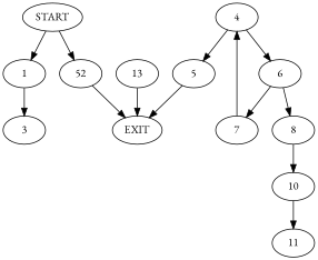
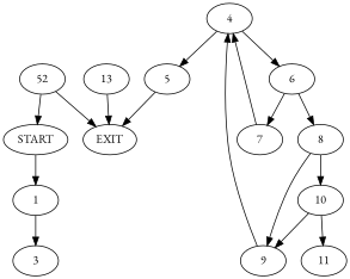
  digraph {
    fontname="EB Garamond"
    node [fontname="EB Garamond"]
    edge [fontname="EB Garamond"]
    n1 [label=START]
    1
    n3 [label=52]
    3
    n5 [label=EXIT]
    13
    4
    5
    6
    7
    8
+   9
    10
    11
    n1 -> 1
-   n1 -> n3
+   n3 -> n1
    1 -> 3
    n3 -> n5
    13 -> n5
    4 -> 5
    4 -> 6
    5 -> n5
    6 -> 7
    6 -> 8
    7 -> 4
+   8 -> 9
    8 -> 10
+   9 -> 4
+   10 -> 9
    10 -> 11
  }
